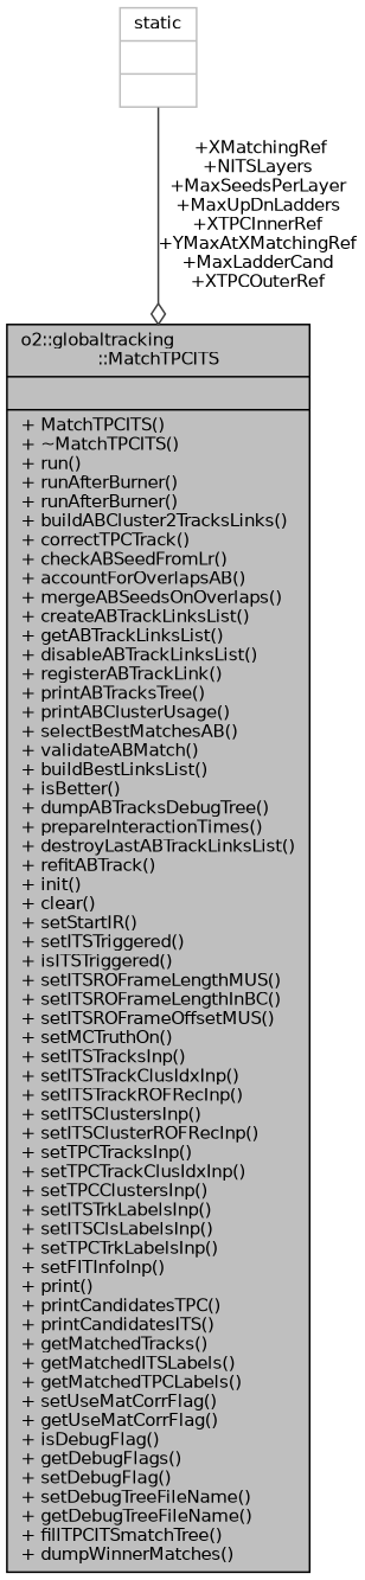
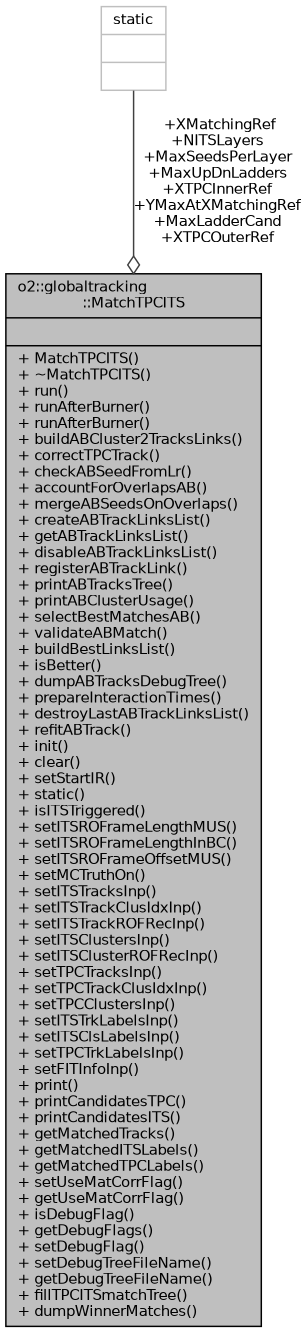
  digraph {
    node [fontname=Helvetica fontsize=10 shape=record]
-   n1 [color=black fillcolor=grey75 fontcolor=black height=0.2 label="{o2::globaltracking\l::MatchTPCITS\n||+ MatchTPCITS()\l+ ~MatchTPCITS()\l+ run()\l+ runAfterBurner()\l+ runAfterBurner()\l+ buildABCluster2TracksLinks()\l+ correctTPCTrack()\l+ checkABSeedFromLr()\l+ accountForOverlapsAB()\l+ mergeABSeedsOnOverlaps()\l+ createABTrackLinksList()\l+ getABTrackLinksList()\l+ disableABTrackLinksList()\l+ registerABTrackLink()\l+ printABTracksTree()\l+ printABClusterUsage()\l+ selectBestMatchesAB()\l+ validateABMatch()\l+ buildBestLinksList()\l+ isBetter()\l+ dumpABTracksDebugTree()\l+ prepareInteractionTimes()\l+ destroyLastABTrackLinksList()\l+ refitABTrack()\l+ init()\l+ clear()\l+ setStartIR()\l+ setITSTriggered()\l+ isITSTriggered()\l+ setITSROFrameLengthMUS()\l+ setITSROFrameLengthInBC()\l+ setITSROFrameOffsetMUS()\l+ setMCTruthOn()\l+ setITSTracksInp()\l+ setITSTrackClusIdxInp()\l+ setITSTrackROFRecInp()\l+ setITSClustersInp()\l+ setITSClusterROFRecInp()\l+ setTPCTracksInp()\l+ setTPCTrackClusIdxInp()\l+ setTPCClustersInp()\l+ setITSTrkLabelsInp()\l+ setITSClsLabelsInp()\l+ setTPCTrkLabelsInp()\l+ setFITInfoInp()\l+ print()\l+ printCandidatesTPC()\l+ printCandidatesITS()\l+ getMatchedTracks()\l+ getMatchedITSLabels()\l+ getMatchedTPCLabels()\l+ setUseMatCorrFlag()\l+ getUseMatCorrFlag()\l+ isDebugFlag()\l+ getDebugFlags()\l+ setDebugFlag()\l+ setDebugTreeFileName()\l+ getDebugTreeFileName()\l+ fillTPCITSmatchTree()\l+ dumpWinnerMatches()\l}" style=filled width=0.4]
+   n1 [color=black fillcolor=grey75 fontcolor=black height=0.2 label="{o2::globaltracking\l::MatchTPCITS\n||+ MatchTPCITS()\l+ ~MatchTPCITS()\l+ run()\l+ runAfterBurner()\l+ runAfterBurner()\l+ buildABCluster2TracksLinks()\l+ correctTPCTrack()\l+ checkABSeedFromLr()\l+ accountForOverlapsAB()\l+ mergeABSeedsOnOverlaps()\l+ createABTrackLinksList()\l+ getABTrackLinksList()\l+ disableABTrackLinksList()\l+ registerABTrackLink()\l+ printABTracksTree()\l+ printABClusterUsage()\l+ selectBestMatchesAB()\l+ validateABMatch()\l+ buildBestLinksList()\l+ isBetter()\l+ dumpABTracksDebugTree()\l+ prepareInteractionTimes()\l+ destroyLastABTrackLinksList()\l+ refitABTrack()\l+ init()\l+ clear()\l+ setStartIR()\l+ static()\l+ isITSTriggered()\l+ setITSROFrameLengthMUS()\l+ setITSROFrameLengthInBC()\l+ setITSROFrameOffsetMUS()\l+ setMCTruthOn()\l+ setITSTracksInp()\l+ setITSTrackClusIdxInp()\l+ setITSTrackROFRecInp()\l+ setITSClustersInp()\l+ setITSClusterROFRecInp()\l+ setTPCTracksInp()\l+ setTPCTrackClusIdxInp()\l+ setTPCClustersInp()\l+ setITSTrkLabelsInp()\l+ setITSClsLabelsInp()\l+ setTPCTrkLabelsInp()\l+ setFITInfoInp()\l+ print()\l+ printCandidatesTPC()\l+ printCandidatesITS()\l+ getMatchedTracks()\l+ getMatchedITSLabels()\l+ getMatchedTPCLabels()\l+ setUseMatCorrFlag()\l+ getUseMatCorrFlag()\l+ isDebugFlag()\l+ getDebugFlags()\l+ setDebugFlag()\l+ setDebugTreeFileName()\l+ getDebugTreeFileName()\l+ fillTPCITSmatchTree()\l+ dumpWinnerMatches()\l}" style=filled width=0.4]
    n2 [color=grey75 height=0.2 label="{static\n||}" width=0.4]
    n2 -> n1 [arrowhead=odiamond color=grey25 fontname=Helvetica fontsize=10 label=" +XMatchingRef\n+NITSLayers\n+MaxSeedsPerLayer\n+MaxUpDnLadders\n+XTPCInnerRef\n+YMaxAtXMatchingRef\n+MaxLadderCand\n+XTPCOuterRef" labelfontname=Helvetica labelfontsize=10 style=solid]
  }
